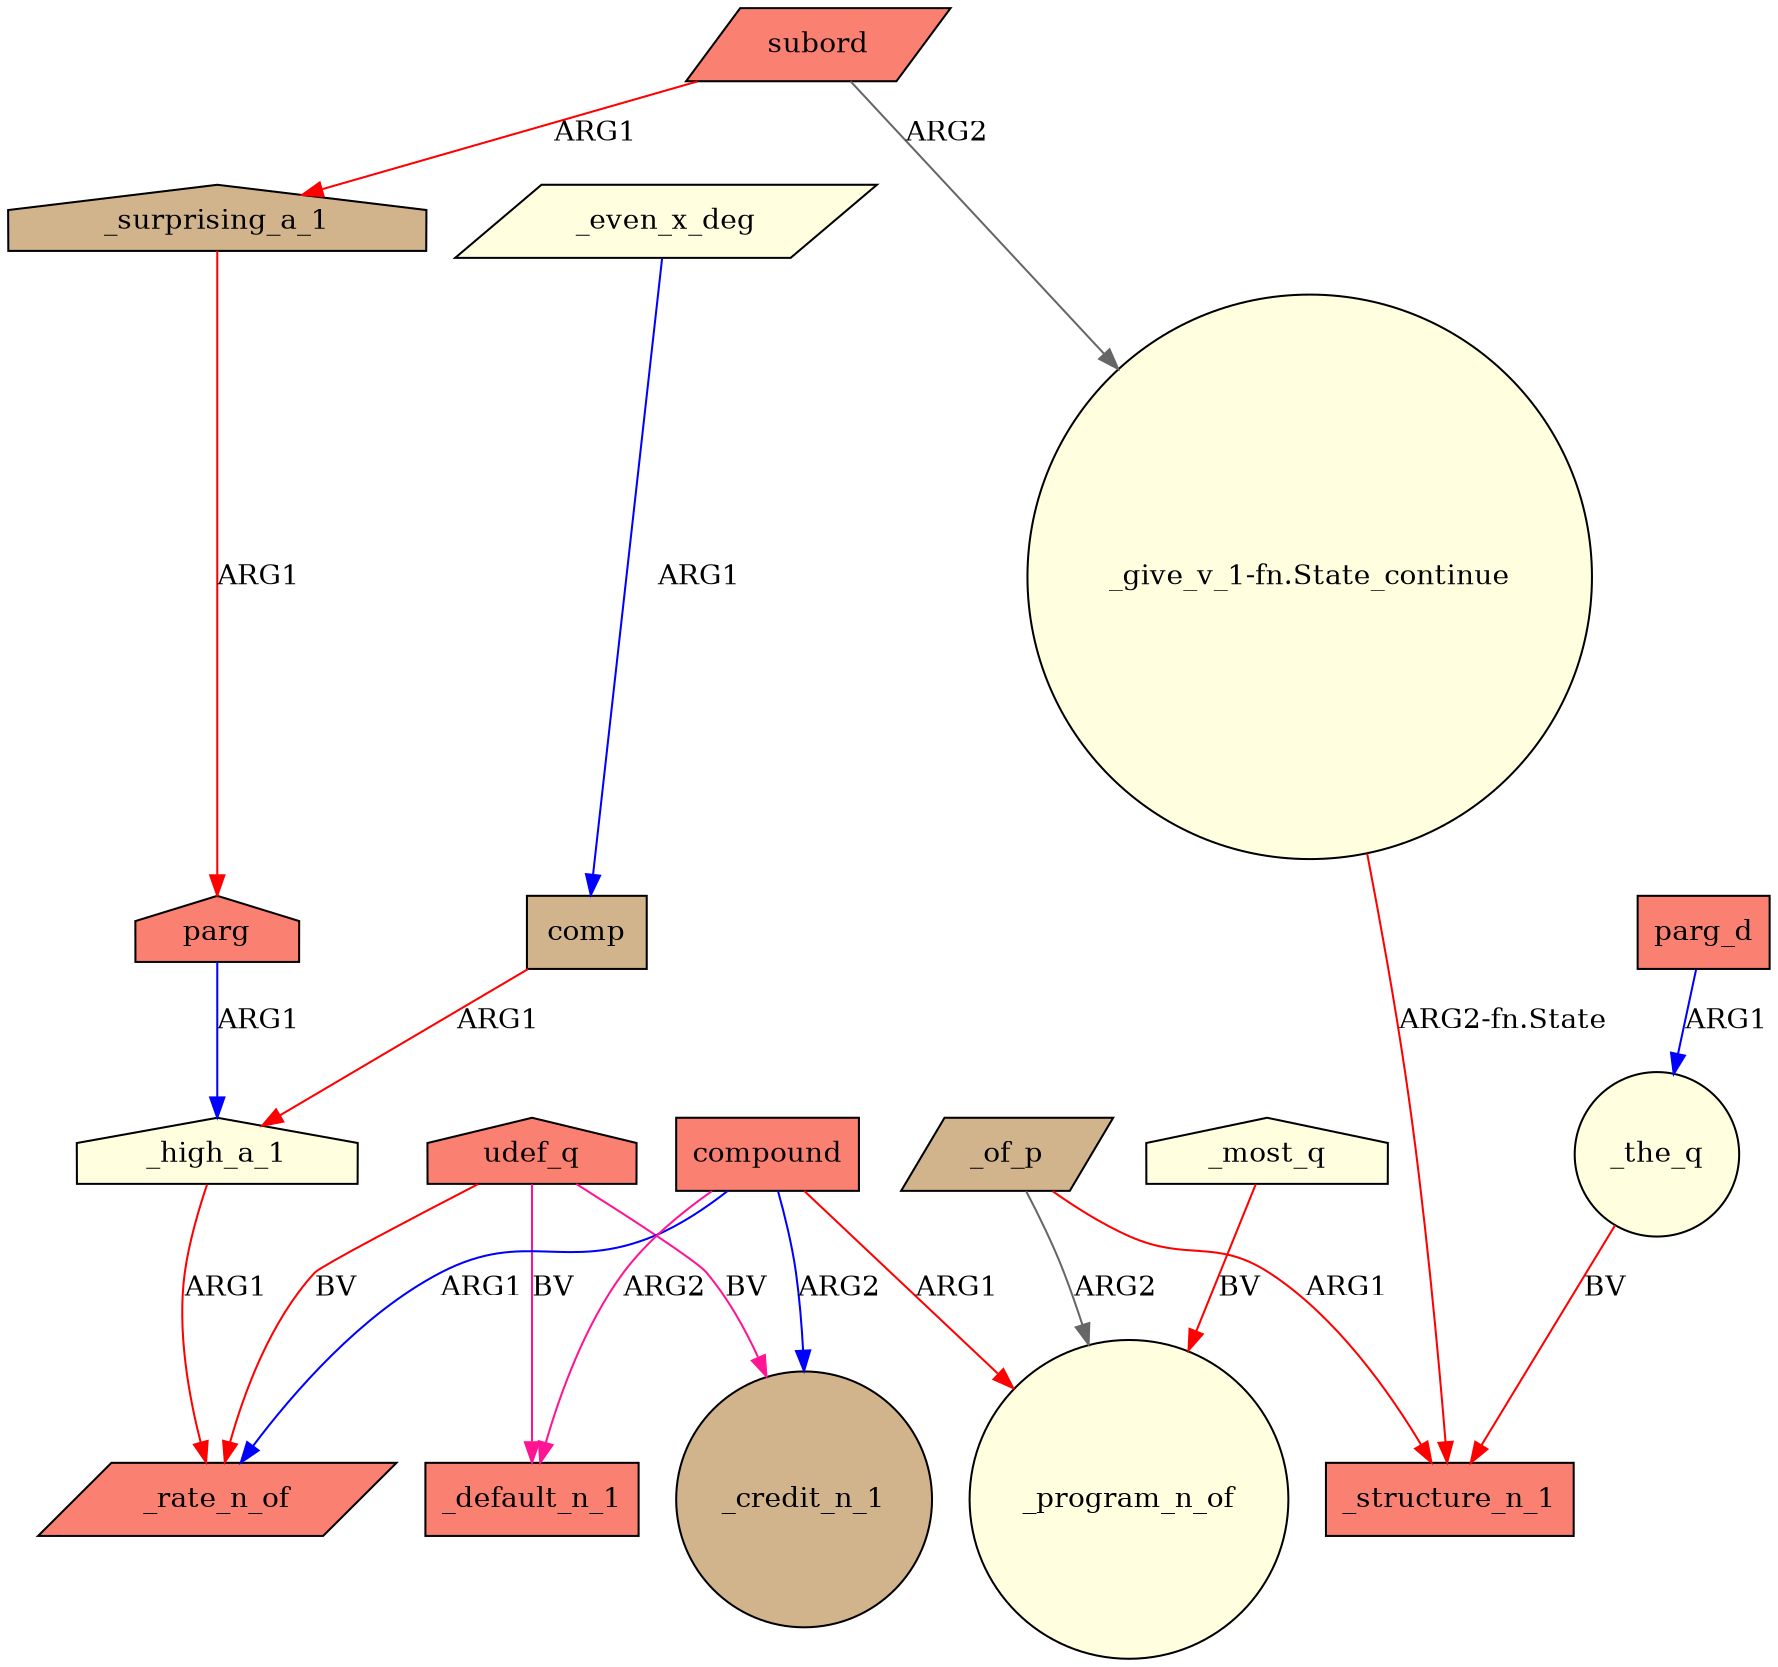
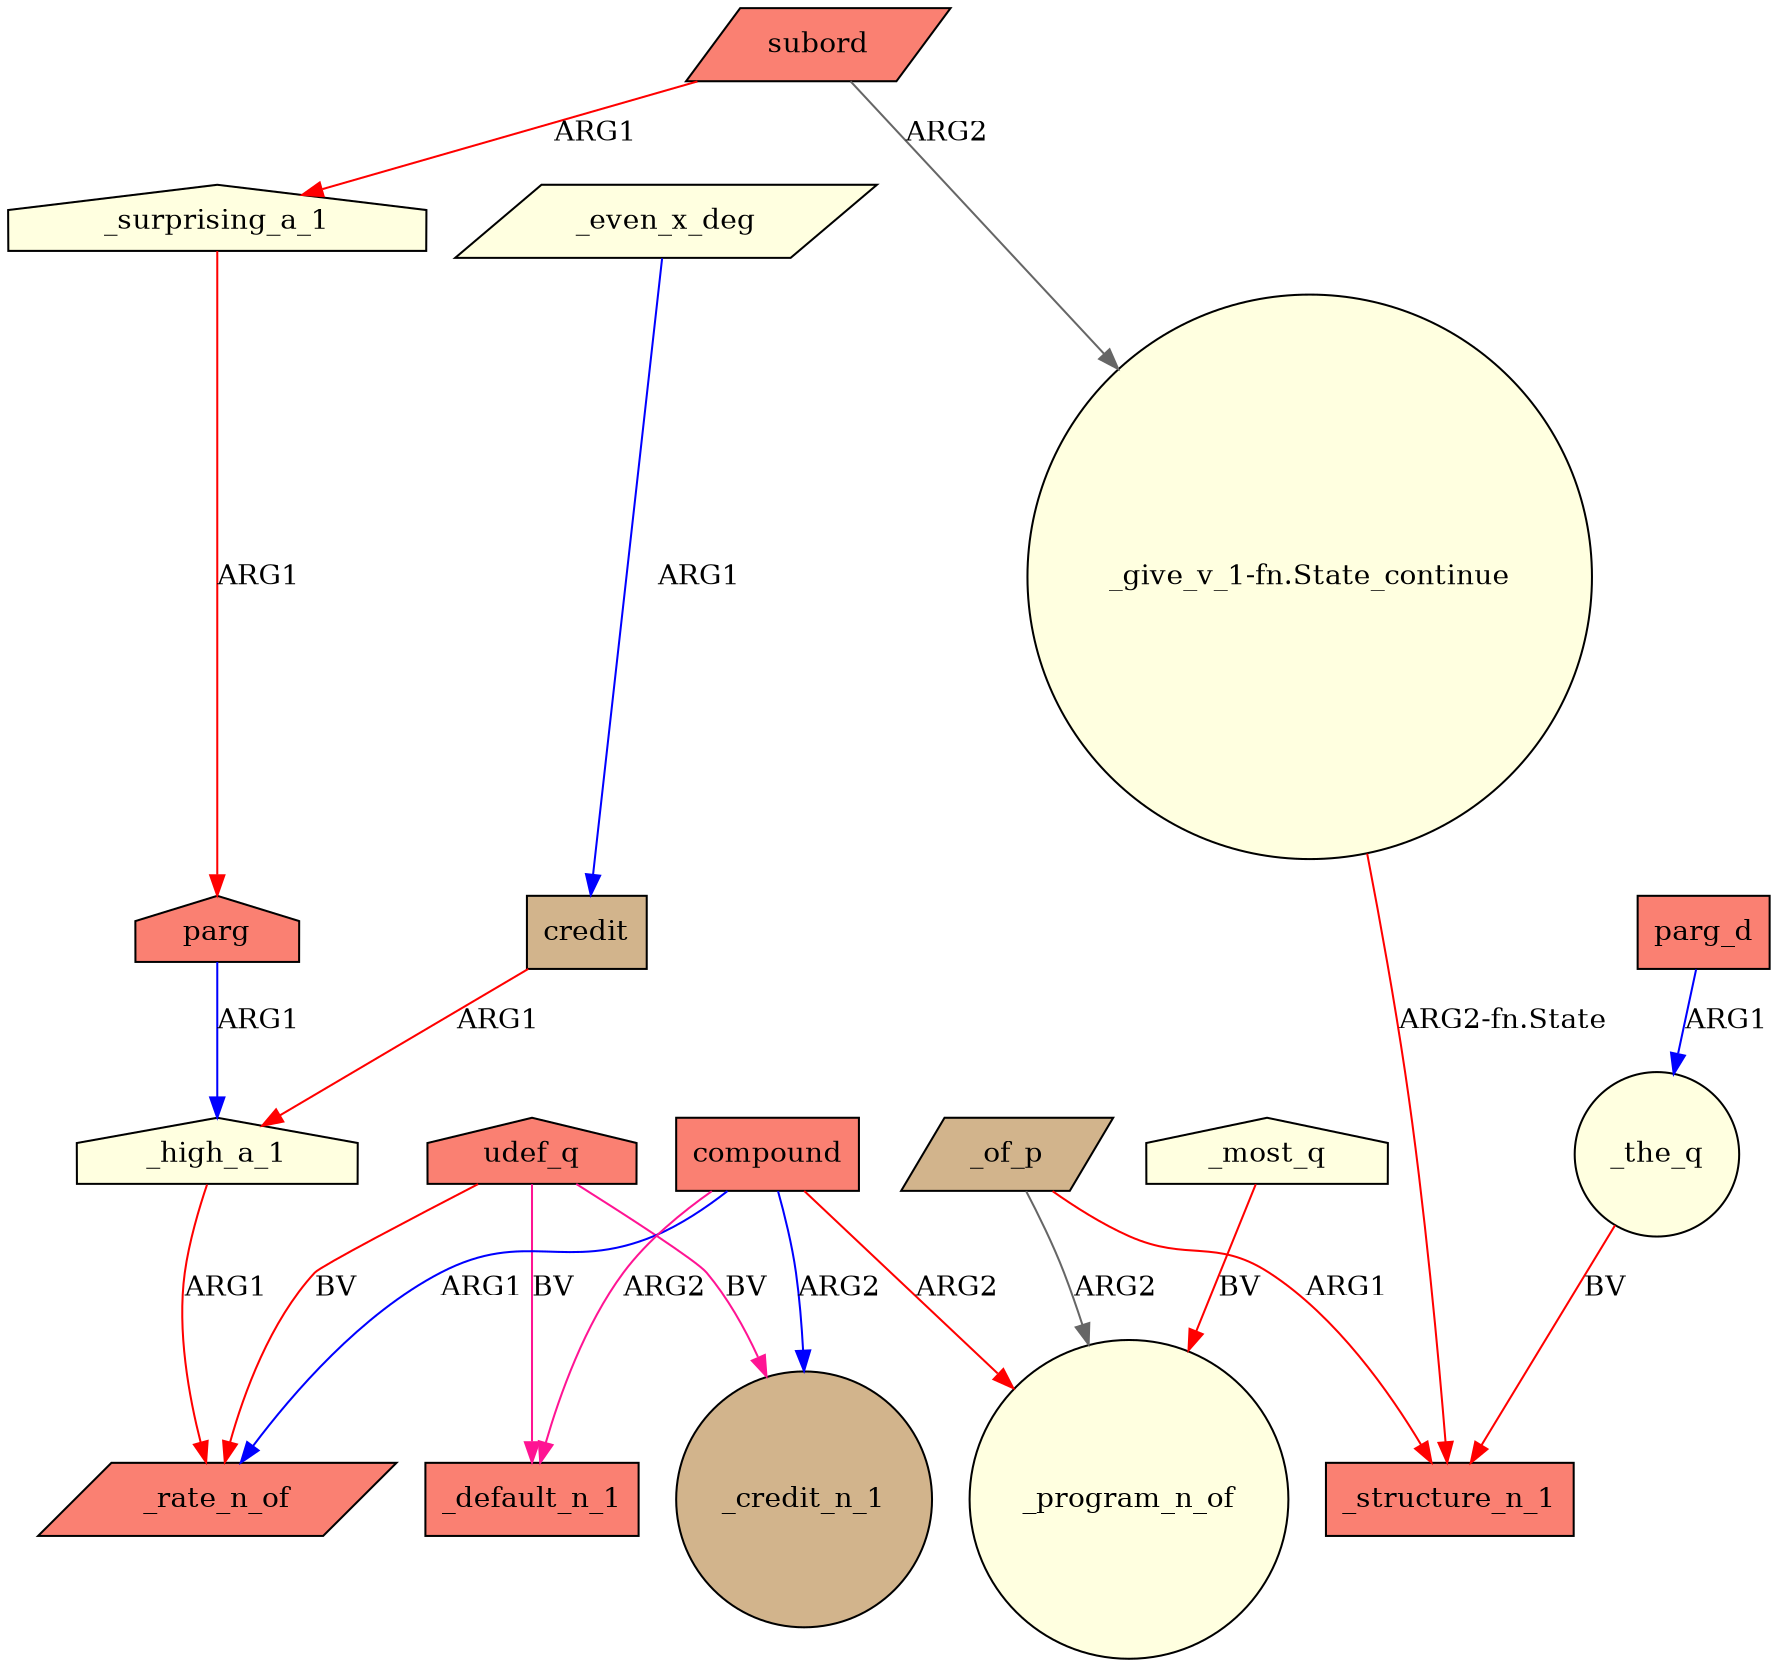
  digraph {
    fontname="DejaVu Serif"
    node [fillcolor=salmon fontname="DejaVu Serif" shape=house style=filled]
    edge [color=red fontname="DejaVu Serif"]
    subord [shape=parallelogram]
-   _surprising_a_1 [fillcolor=tan]
+   _surprising_a_1 [fillcolor=lightyellow]
    "_give_v_1-fn.State_continue" [fillcolor=lightyellow shape=circle]
    n4 [label=parg]
    _structure_n_1 [shape=box]
    _high_a_1 [fillcolor=lightyellow]
    _rate_n_of [shape=parallelogram]
    udef_q
    _default_n_1 [shape=box]
    _credit_n_1 [fillcolor=tan shape=circle]
    compound [shape=box]
    _program_n_of [fillcolor=lightyellow shape=circle]
    _the_q [fillcolor=lightyellow shape=circle]
-   comp [fillcolor=tan shape=box]
+   comp [fillcolor=tan shape=box label=credit]
    _of_p [fillcolor=tan shape=parallelogram]
    _most_q [fillcolor=lightyellow]
    _even_x_deg [fillcolor=lightyellow shape=parallelogram]
    parg_d [shape=box]
    subord -> _surprising_a_1 [label=ARG1]
    subord -> "_give_v_1-fn.State_continue" [color=gray40 label=ARG2]
    _surprising_a_1 -> n4 [label=ARG1]
    "_give_v_1-fn.State_continue" -> _structure_n_1 [label="ARG2-fn.State"]
    n4 -> _high_a_1 [color=blue label=ARG1]
    _high_a_1 -> _rate_n_of [label=ARG1]
    udef_q -> _rate_n_of [label=BV]
    udef_q -> _default_n_1 [color=deeppink label=BV]
    udef_q -> _credit_n_1 [color=deeppink label=BV]
    compound -> _rate_n_of [color=blue label=ARG1]
    compound -> _default_n_1 [color=deeppink label=ARG2]
    compound -> _credit_n_1 [color=blue label=ARG2]
-   compound -> _program_n_of [label=ARG1]
+   compound -> _program_n_of [label=ARG2]
    _the_q -> _structure_n_1 [label=BV]
    comp -> _high_a_1 [label=ARG1]
    _of_p -> _structure_n_1 [label=ARG1]
    _of_p -> _program_n_of [color=gray40 label=ARG2]
    _most_q -> _program_n_of [label=BV]
    _even_x_deg -> comp [color=blue label=ARG1]
    parg_d -> _the_q [color=blue label=ARG1]
  }
